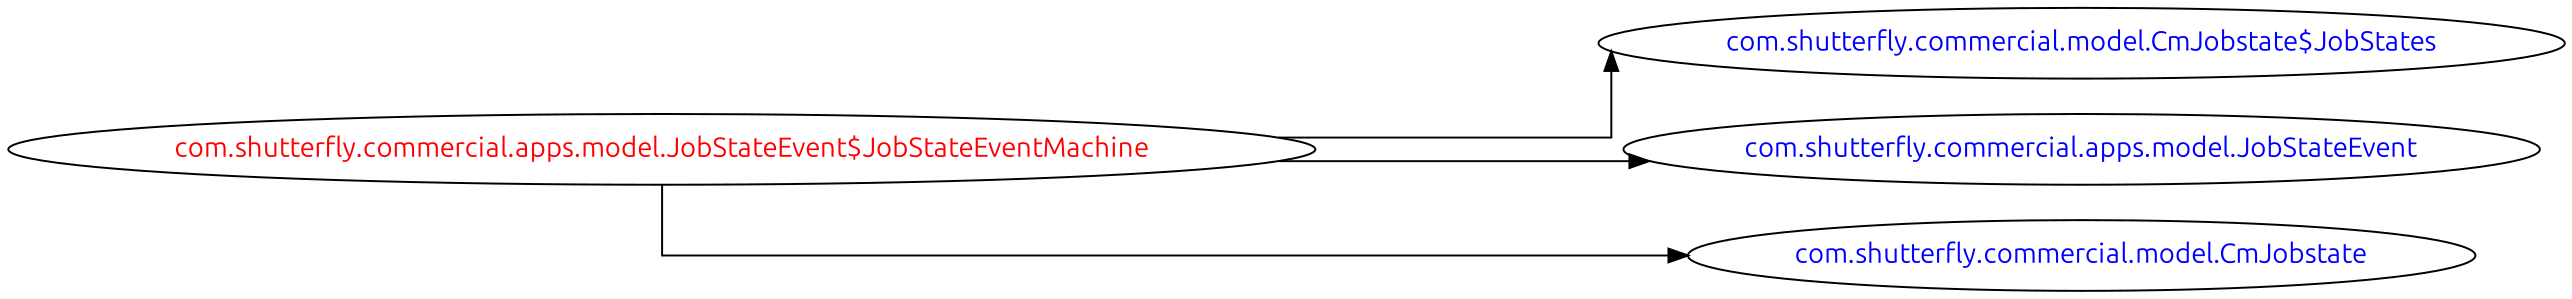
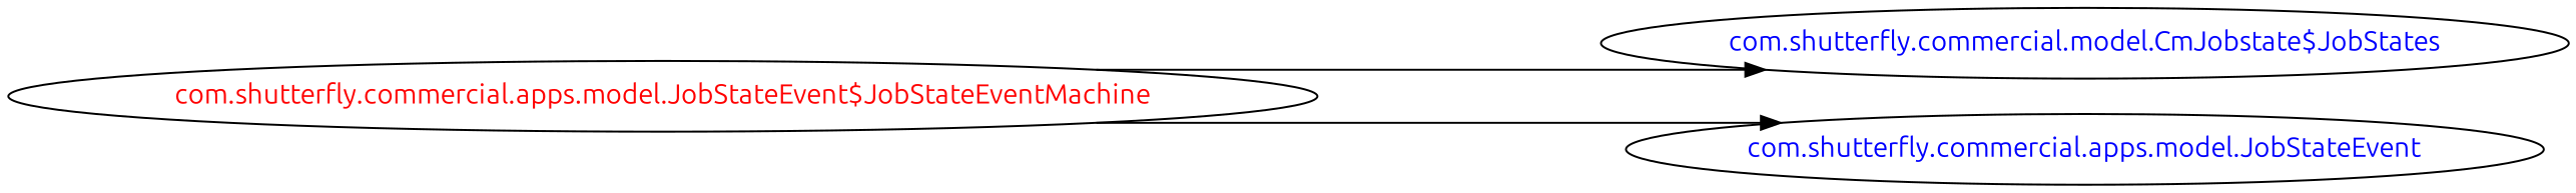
  digraph {
    concentrate=true
    rankdir=LR
    ranksep=2.0
    splines=ortho
    fontname=Ubuntu
    node [fontcolor=blue fontname=Ubuntu]
    edge [fontname=Ubuntu]
    "com.shutterfly.commercial.apps.model.JobStateEvent$JobStateEventMachine" [fontcolor=red]
    "com.shutterfly.commercial.model.CmJobstate$JobStates"
    "com.shutterfly.commercial.apps.model.JobStateEvent"
-   "com.shutterfly.commercial.model.CmJobstate"
    "com.shutterfly.commercial.apps.model.JobStateEvent$JobStateEventMachine" -> "com.shutterfly.commercial.model.CmJobstate$JobStates"
    "com.shutterfly.commercial.apps.model.JobStateEvent$JobStateEventMachine" -> "com.shutterfly.commercial.apps.model.JobStateEvent"
-   "com.shutterfly.commercial.apps.model.JobStateEvent$JobStateEventMachine" -> "com.shutterfly.commercial.model.CmJobstate"
  }
